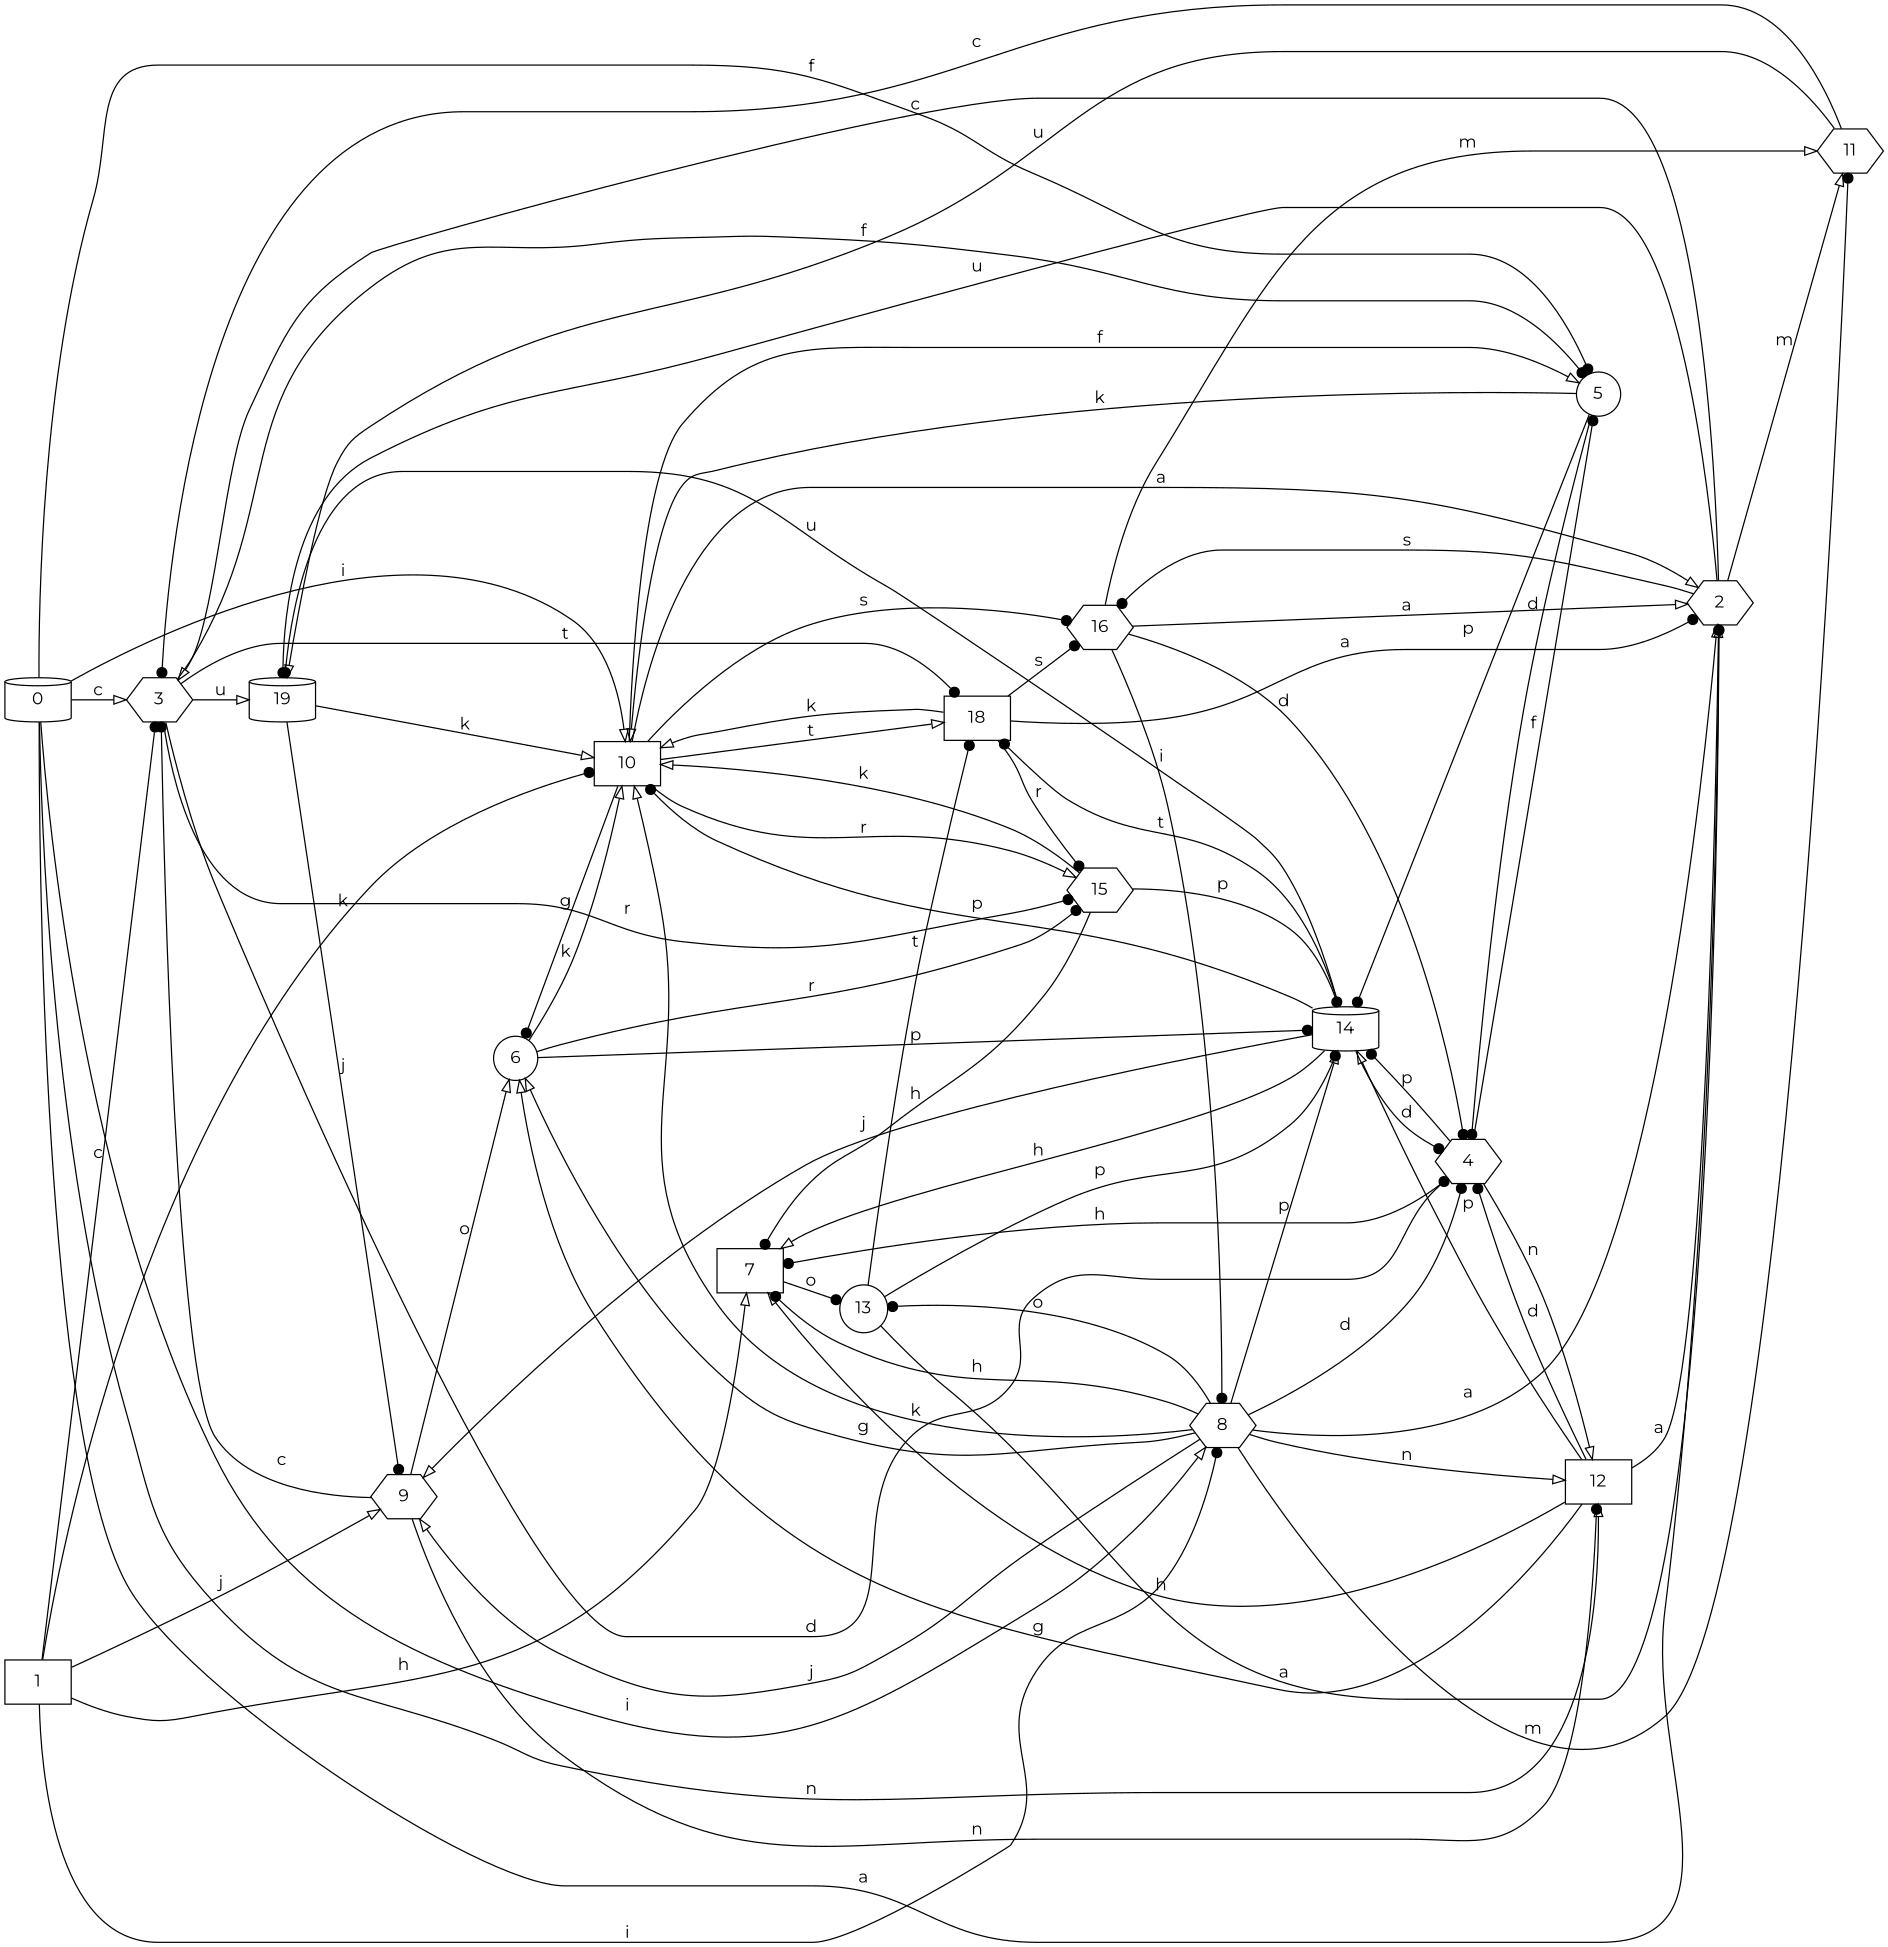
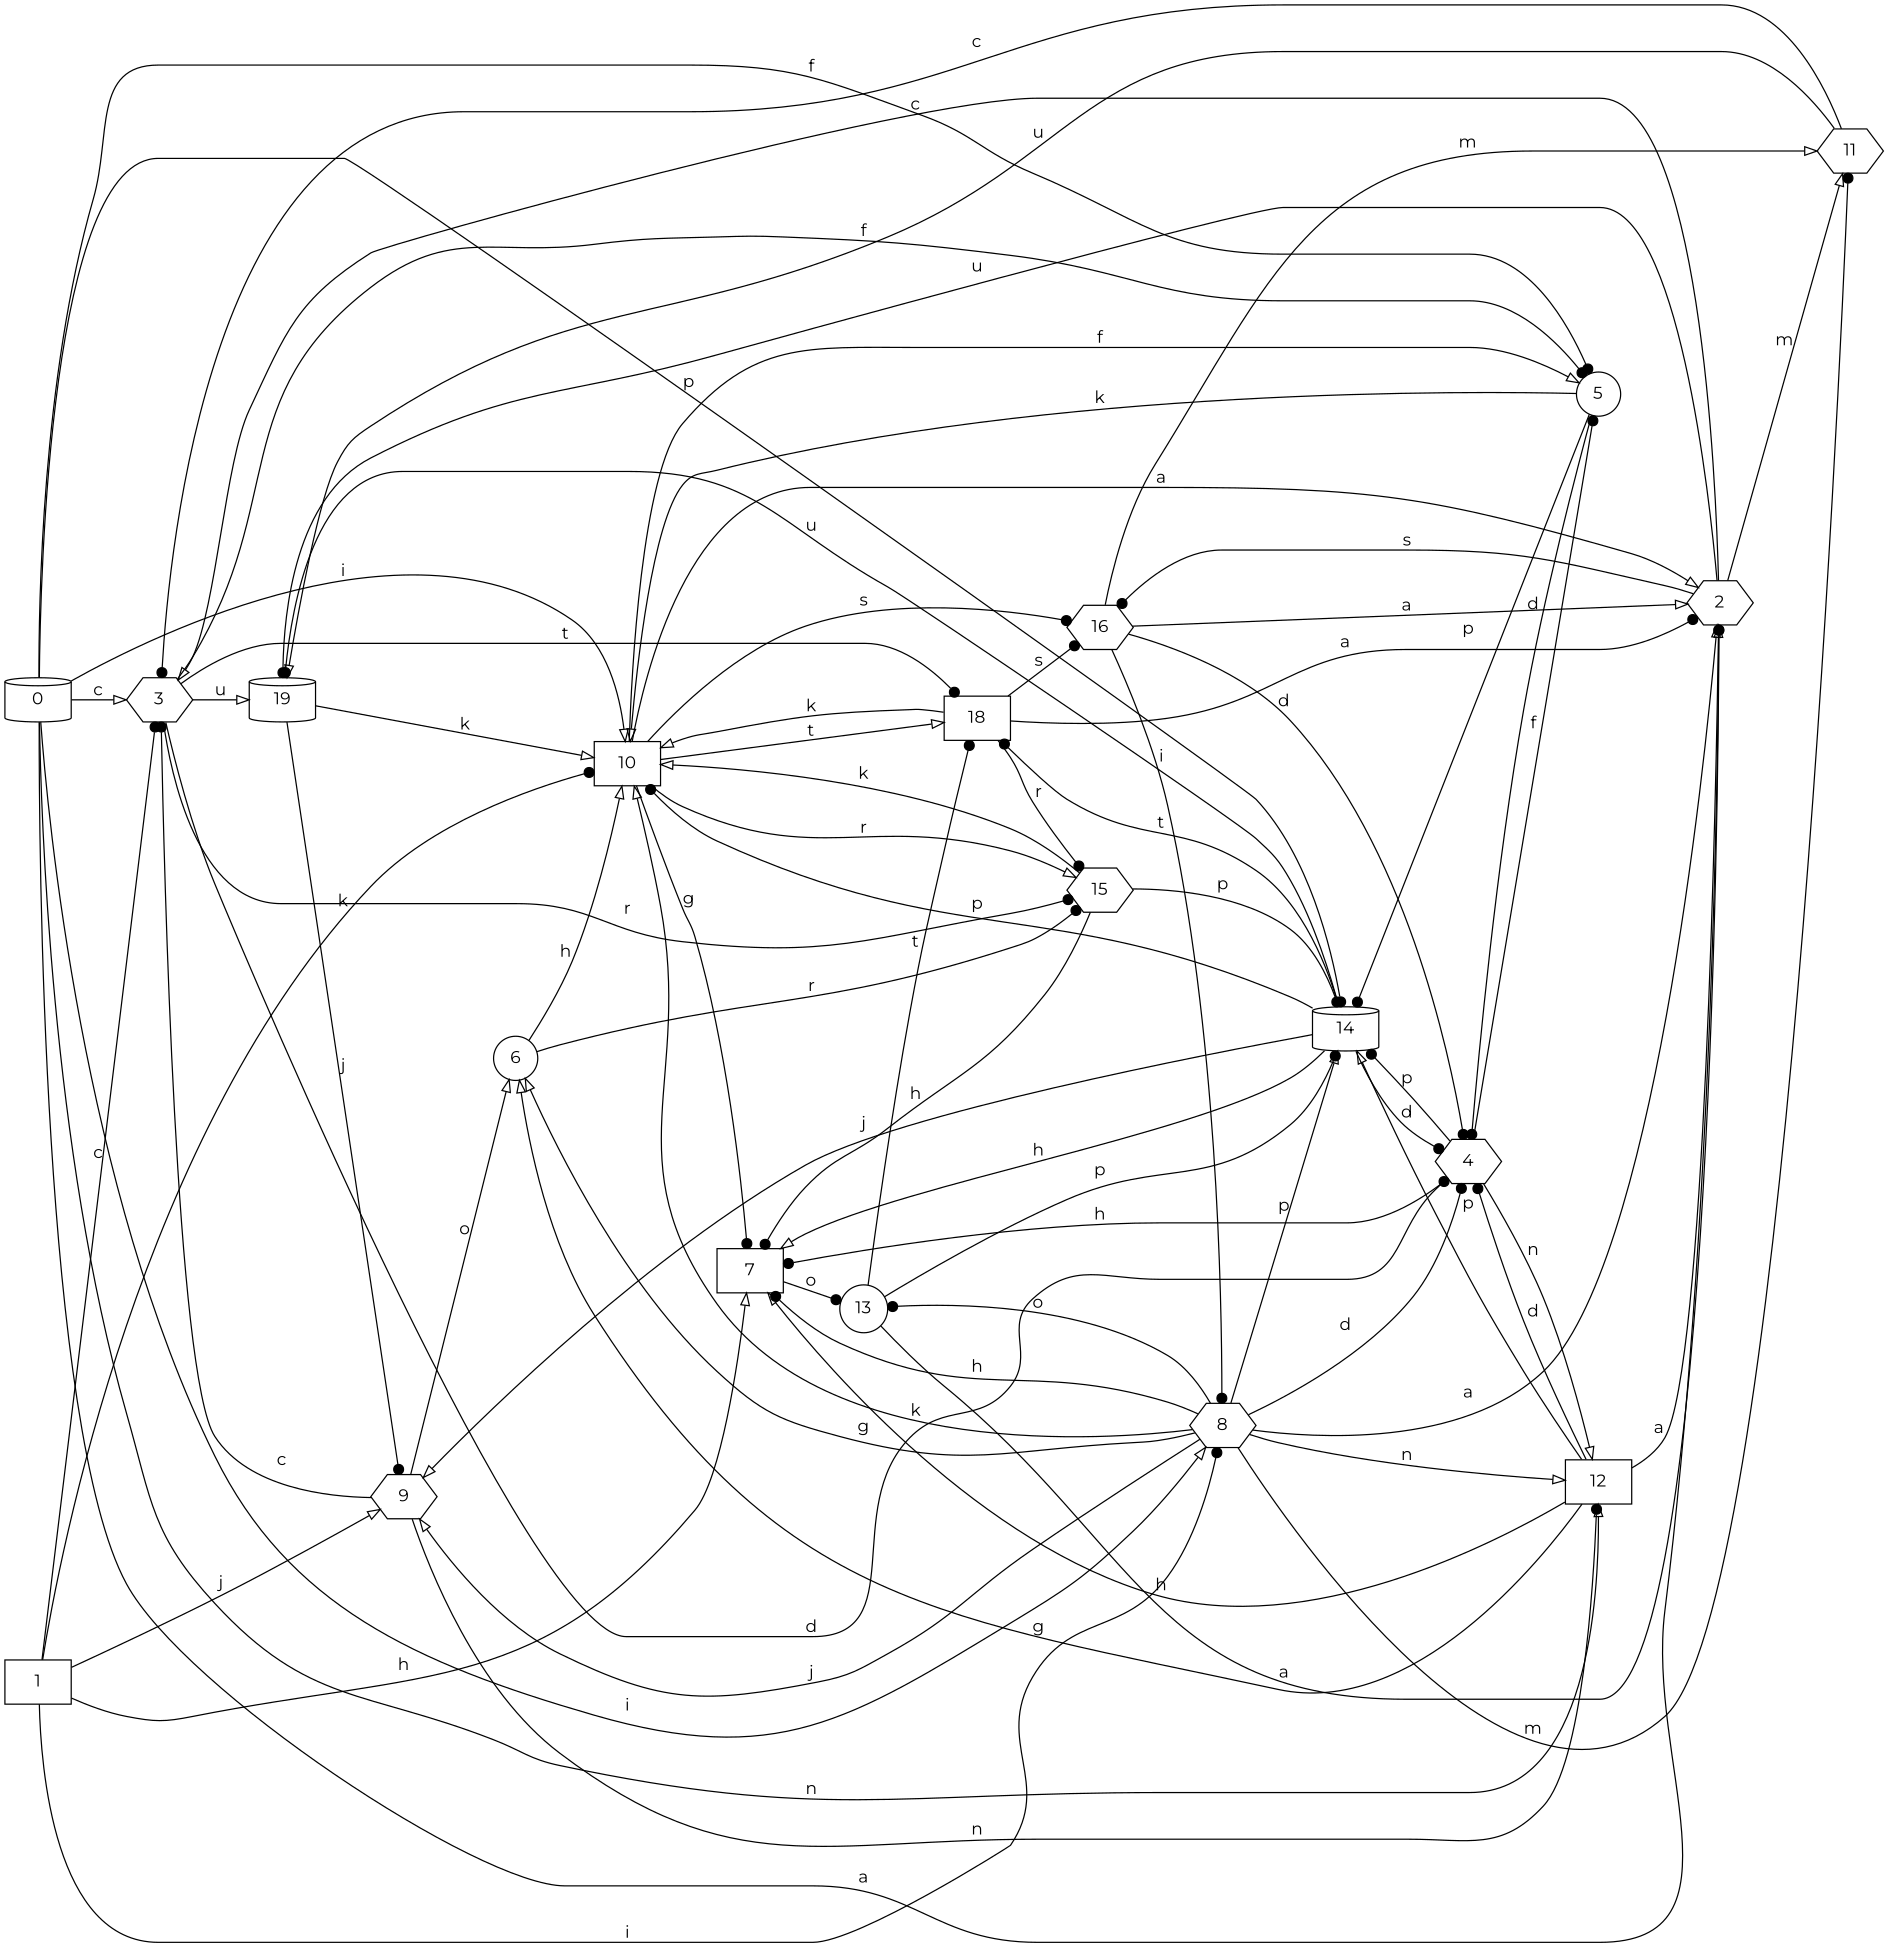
  strict digraph {
    fontname=Montserrat
    rankdir=LR
    node [fontname=Montserrat shape=hexagon]
    edge [arrowhead=dot fontname=Montserrat]
    1 [shape=box]
    3
    7 [shape=box]
    8
    9
    10 [shape=box]
    19 [shape=cylinder]
    4
    5 [shape=circle]
    15
    18 [shape=box]
    13 [shape=circle]
    2
    11
    12 [shape=box]
    14 [shape=cylinder]
    6 [shape=circle]
    16
    0 [shape=cylinder]
    1 -> 3 [label=c]
    1 -> 7 [arrowhead=onormal label=h]
    1 -> 8 [label=i]
    1 -> 9 [arrowhead=onormal label=j]
    1 -> 10 [label=k]
    3 -> 19 [arrowhead=onormal label=u]
    3 -> 4 [label=d]
    3 -> 5 [label=f]
    3 -> 15 [label=r]
    3 -> 18 [label=t]
    7 -> 13 [label=o]
    8 -> 7 [label=h]
    8 -> 9 [arrowhead=onormal label=j]
    8 -> 10 [arrowhead=onormal label=k]
    8 -> 4 [label=d]
    8 -> 13 [label=o]
    8 -> 2 [arrowhead=onormal label=a]
    8 -> 11 [label=m]
    8 -> 12 [arrowhead=onormal label=n]
    8 -> 14 [arrowhead=onormal label=p]
    8 -> 6 [arrowhead=onormal label=g]
    9 -> 3 [label=c]
    9 -> 12 [label=n]
    9 -> 6 [arrowhead=onormal label=o]
    10 -> 5 [arrowhead=onormal label=f]
    10 -> 15 [arrowhead=onormal label=r]
    10 -> 18 [arrowhead=onormal label=t]
    10 -> 2 [arrowhead=onormal label=a]
-   10 -> 6 [label=g]
+   10 -> 7 [label=g]
    10 -> 16 [label=s]
    19 -> 9 [label=j]
    19 -> 10 [arrowhead=onormal label=k]
    4 -> 7 [label=h]
    4 -> 5 [label=f]
    4 -> 12 [arrowhead=onormal label=n]
    4 -> 14 [label=p]
    5 -> 10 [arrowhead=onormal label=k]
    5 -> 4 [label=d]
    5 -> 14 [label=p]
    15 -> 7 [label=h]
    15 -> 10 [arrowhead=onormal label=k]
    15 -> 14 [label=p]
    18 -> 10 [arrowhead=onormal label=k]
    18 -> 15 [label=r]
    18 -> 2 [label=a]
    18 -> 16 [label=s]
    13 -> 18 [label=t]
    13 -> 2 [label=a]
    13 -> 14 [label=p]
    2 -> 3 [arrowhead=onormal label=c]
    2 -> 19 [label=u]
    2 -> 11 [arrowhead=onormal label=m]
    2 -> 16 [label=s]
    11 -> 3 [label=c]
    11 -> 19 [arrowhead=onormal label=u]
    12 -> 7 [arrowhead=onormal label=h]
    12 -> 4 [label=d]
    12 -> 2 [arrowhead=onormal label=a]
    12 -> 14 [arrowhead=onormal label=p]
    12 -> 6 [arrowhead=onormal label=g]
    14 -> 7 [arrowhead=onormal label=h]
    14 -> 9 [arrowhead=onormal label=j]
    14 -> 10 [label=p]
    14 -> 19 [label=u]
    14 -> 4 [label=d]
    14 -> 18 [label=t]
-   6 -> 10 [arrowhead=onormal label=k]
+   6 -> 10 [arrowhead=onormal label=h]
    6 -> 15 [label=r]
    16 -> 8 [label=i]
    16 -> 4 [label=d]
    16 -> 2 [arrowhead=onormal label=a]
    16 -> 11 [arrowhead=onormal label=m]
    0 -> 3 [arrowhead=onormal label=c]
    0 -> 8 [arrowhead=onormal label=i]
    0 -> 10 [arrowhead=onormal label=i]
    0 -> 5 [label=f]
    0 -> 2 [label=a]
    0 -> 12 [arrowhead=onormal label=n]
-   6 -> 14 [label=p]
+   0 -> 14 [label=p]
  }
